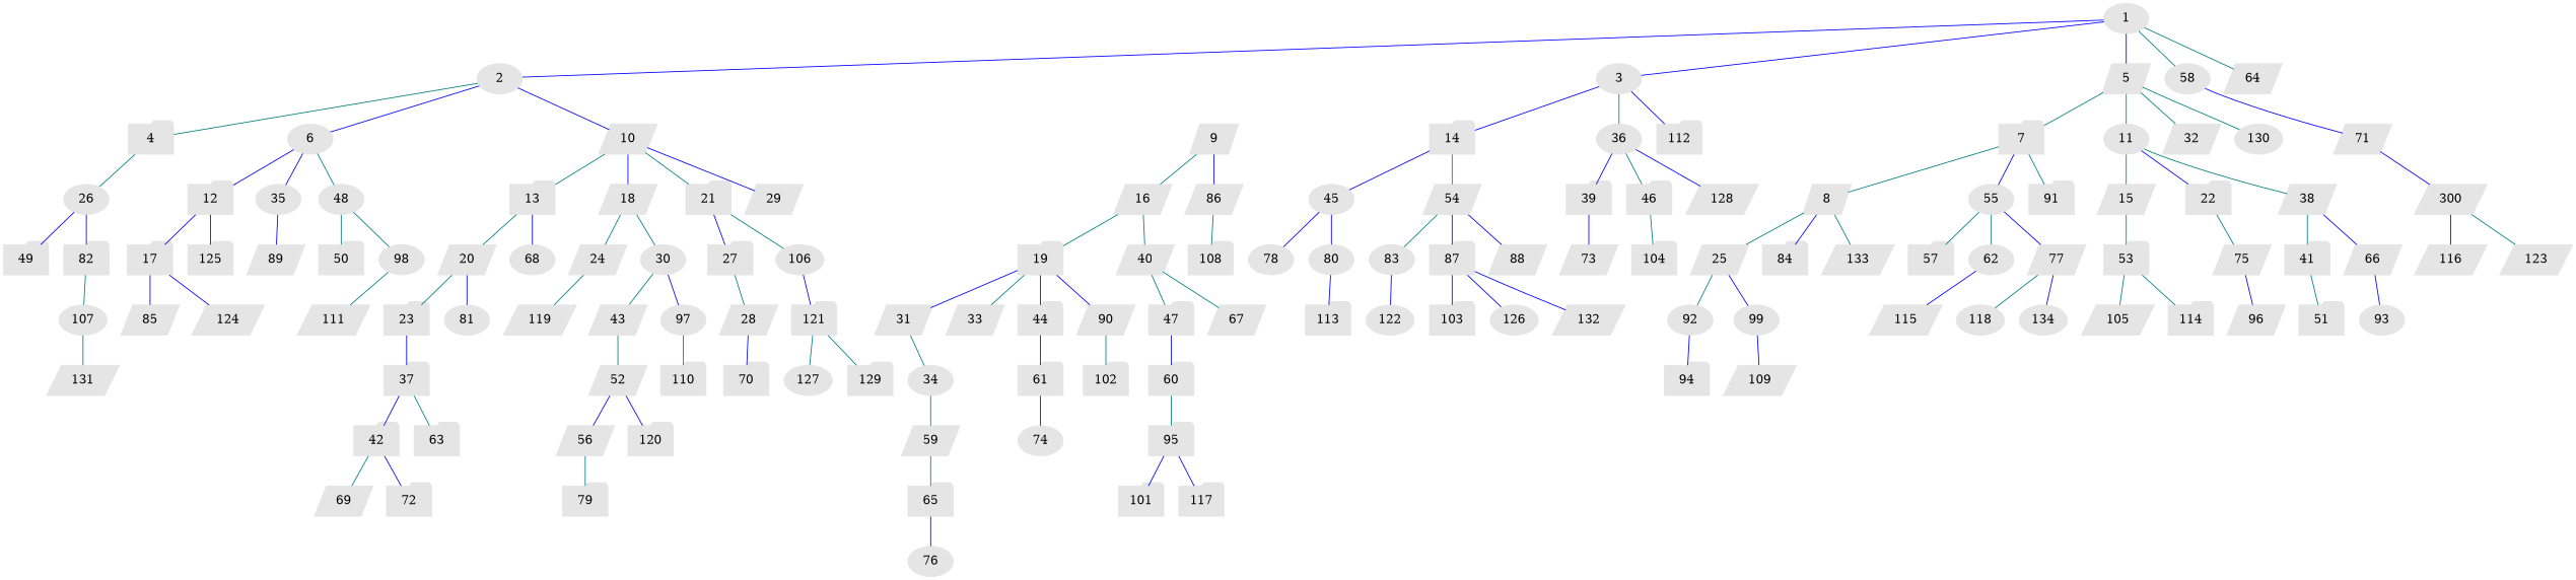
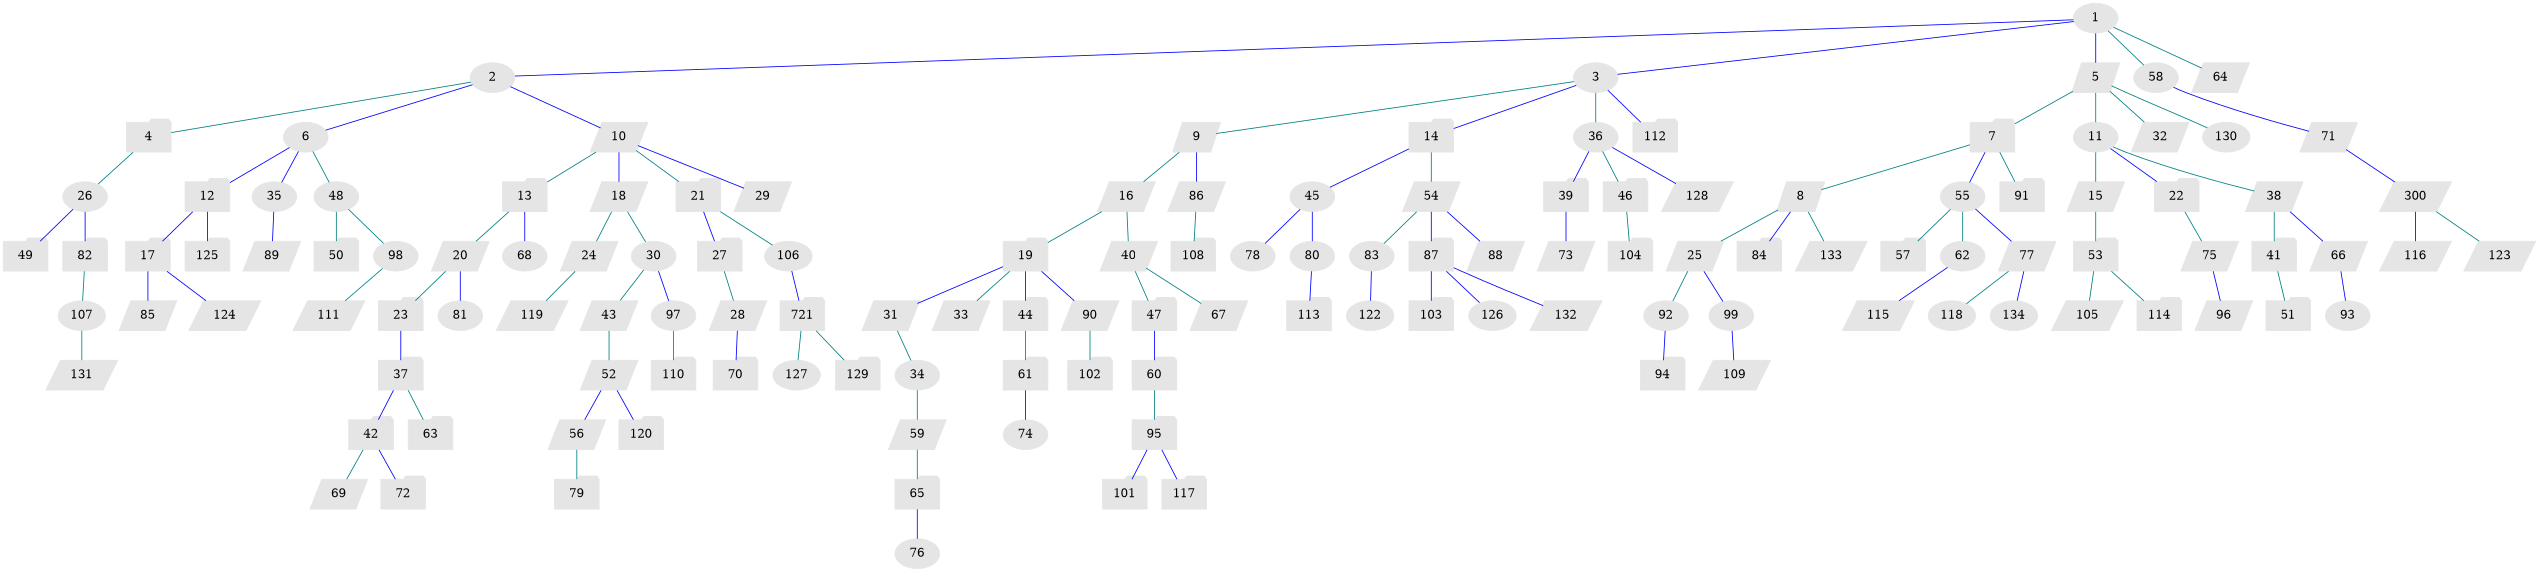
  graph {
    node [color=gray90 shape=folder style=filled]
    edge [color=blue]
    1 [shape=ellipse]
    2 [shape=ellipse]
    3 [shape=ellipse]
    5 [shape=parallelogram]
    58 [shape=ellipse]
    64 [shape=parallelogram]
    4
    6 [shape=ellipse]
    10 [shape=parallelogram]
    9 [shape=parallelogram]
    14
    36 [shape=ellipse]
    112
    7
    11 [shape=ellipse]
    32 [shape=parallelogram]
    130 [shape=ellipse]
    71 [shape=parallelogram]
    26 [shape=ellipse]
    12
    35 [shape=ellipse]
    48 [shape=ellipse]
    13
    18 [shape=parallelogram]
    21
    29 [shape=parallelogram]
    16 [shape=parallelogram]
    86 [shape=parallelogram]
    45 [shape=ellipse]
    54 [shape=parallelogram]
    39
    46
    128 [shape=parallelogram]
    49
    82
    8 [shape=parallelogram]
    55 [shape=ellipse]
    91
    15 [shape=parallelogram]
    22
    38 [shape=parallelogram]
    17
    125
    89 [shape=parallelogram]
    50
    98 [shape=ellipse]
    25 [shape=parallelogram]
    84
    133 [shape=parallelogram]
    57
    62 [shape=ellipse]
    77 [shape=parallelogram]
    92 [shape=ellipse]
    99 [shape=ellipse]
    19
    40 [shape=parallelogram]
    108
    20 [shape=parallelogram]
    68 [shape=ellipse]
    24 [shape=parallelogram]
    30 [shape=ellipse]
    27
    106 [shape=ellipse]
    53
    75 [shape=parallelogram]
    41
    66 [shape=parallelogram]
    85 [shape=parallelogram]
    124 [shape=parallelogram]
    23
    81 [shape=ellipse]
    78 [shape=ellipse]
    80 [shape=ellipse]
    83 [shape=ellipse]
    87
    88 [shape=parallelogram]
    105 [shape=parallelogram]
    114
    31 [shape=parallelogram]
    33 [shape=parallelogram]
    44
    90 [shape=parallelogram]
    47
    67 [shape=parallelogram]
    119 [shape=parallelogram]
    43 [shape=parallelogram]
    97 [shape=ellipse]
    34 [shape=ellipse]
    61
    102
    37
    28 [shape=parallelogram]
-   121
+   121 [label=721]
    96 [shape=parallelogram]
    42
    63
    94
    109 [shape=parallelogram]
    107 [shape=ellipse]
    70
    52 [shape=parallelogram]
    59 [shape=parallelogram]
    65
    73 [shape=parallelogram]
    104
    69 [shape=parallelogram]
    72
    51
    93 [shape=ellipse]
    60
    56 [shape=parallelogram]
    120
    110
    74 [shape=ellipse]
    113
    95
    111 [shape=parallelogram]
    131 [shape=parallelogram]
    79
    122 [shape=ellipse]
    103
    126 [shape=ellipse]
    132 [shape=parallelogram]
    115 [shape=parallelogram]
    118 [shape=ellipse]
    134 [shape=ellipse]
    n127 [label=300 shape=parallelogram]
    76 [shape=ellipse]
    101
    117
    116 [shape=parallelogram]
    123 [shape=parallelogram]
    127 [shape=ellipse]
    129
    1 -- 2
    1 -- 3
    1 -- 5
    1 -- 58 [color=teal]
    1 -- 64 [color=teal]
    2 -- 4 [color=teal]
    2 -- 6
    2 -- 10
+   3 -- 9 [color=teal]
    3 -- 14
    3 -- 36 [color=teal]
    3 -- 112
    5 -- 7 [color=teal]
    5 -- 11 [color=teal]
    5 -- 32 [color=teal]
    5 -- 130 [color=teal]
    58 -- 71
    4 -- 26 [color=teal]
    6 -- 12
    6 -- 35
    6 -- 48 [color=teal]
    10 -- 13 [color=teal]
    10 -- 18
    10 -- 21 [color=teal]
    10 -- 29
    9 -- 16 [color=teal]
    9 -- 86
    14 -- 45
    14 -- 54 [color=teal]
    36 -- 39
    36 -- 46 [color=teal]
    36 -- 128
    7 -- 8 [color=teal]
    7 -- 55
    7 -- 91 [color=teal]
    11 -- 15 [color=teal]
    11 -- 22
    11 -- 38 [color=teal]
    71 -- n127
    26 -- 49
    26 -- 82
    12 -- 17
    12 -- 125
    35 -- 89
    48 -- 50 [color=teal]
    48 -- 98 [color=teal]
    13 -- 20 [color=teal]
    13 -- 68
    18 -- 24 [color=teal]
    18 -- 30 [color=teal]
    21 -- 27
    21 -- 106 [color=teal]
    16 -- 19 [color=teal]
    16 -- 40 [color=teal]
    86 -- 108 [color=teal]
    45 -- 78
    45 -- 80
    54 -- 83 [color=teal]
    54 -- 87
    54 -- 88
    39 -- 73
    46 -- 104 [color=teal]
    82 -- 107 [color=teal]
    8 -- 25 [color=teal]
    8 -- 84
    8 -- 133 [color=teal]
    55 -- 57 [color=teal]
    55 -- 62 [color=teal]
    55 -- 77
    15 -- 53 [color=teal]
    22 -- 75 [color=teal]
    38 -- 41 [color=teal]
    38 -- 66
    17 -- 85
    17 -- 124
    98 -- 111 [color=teal]
    25 -- 92 [color=teal]
    25 -- 99
    62 -- 115
    77 -- 118 [color=teal]
    77 -- 134
    92 -- 94
    99 -- 109
    19 -- 31
    19 -- 33 [color=teal]
    19 -- 44
    19 -- 90
    40 -- 47 [color=teal]
    40 -- 67 [color=teal]
    20 -- 23 [color=teal]
    20 -- 81
    24 -- 119 [color=teal]
    30 -- 43 [color=teal]
    30 -- 97
    27 -- 28 [color=teal]
    106 -- 121
    53 -- 105 [color=teal]
    53 -- 114 [color=teal]
    75 -- 96
    41 -- 51 [color=teal]
    66 -- 93
    23 -- 37
    80 -- 113
    83 -- 122
    87 -- 103
    87 -- 126
    87 -- 132
    31 -- 34 [color=teal]
-   44 -- 61
+   44 -- 61 [color=teal]
    90 -- 102 [color=teal]
    47 -- 60
    43 -- 52 [color=teal]
    97 -- 110 [color=teal]
    34 -- 59 [color=teal]
    61 -- 74
    37 -- 42
    37 -- 63 [color=teal]
    28 -- 70
    121 -- 127 [color=teal]
    121 -- 129 [color=teal]
    42 -- 69 [color=teal]
    42 -- 72
    107 -- 131 [color=teal]
    52 -- 56
    52 -- 120
    59 -- 65 [color=teal]
    65 -- 76
    60 -- 95 [color=teal]
    56 -- 79 [color=teal]
    95 -- 101
    95 -- 117
    n127 -- 116
    n127 -- 123 [color=teal]
  }
